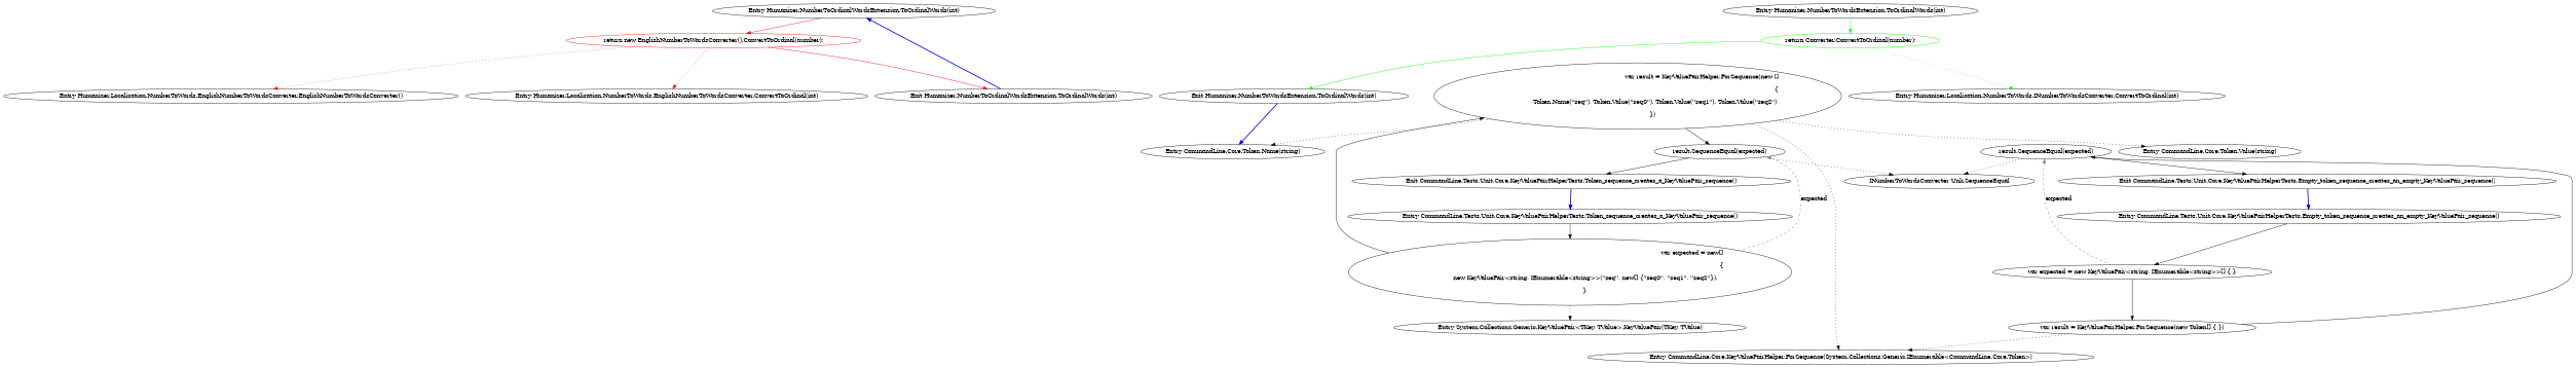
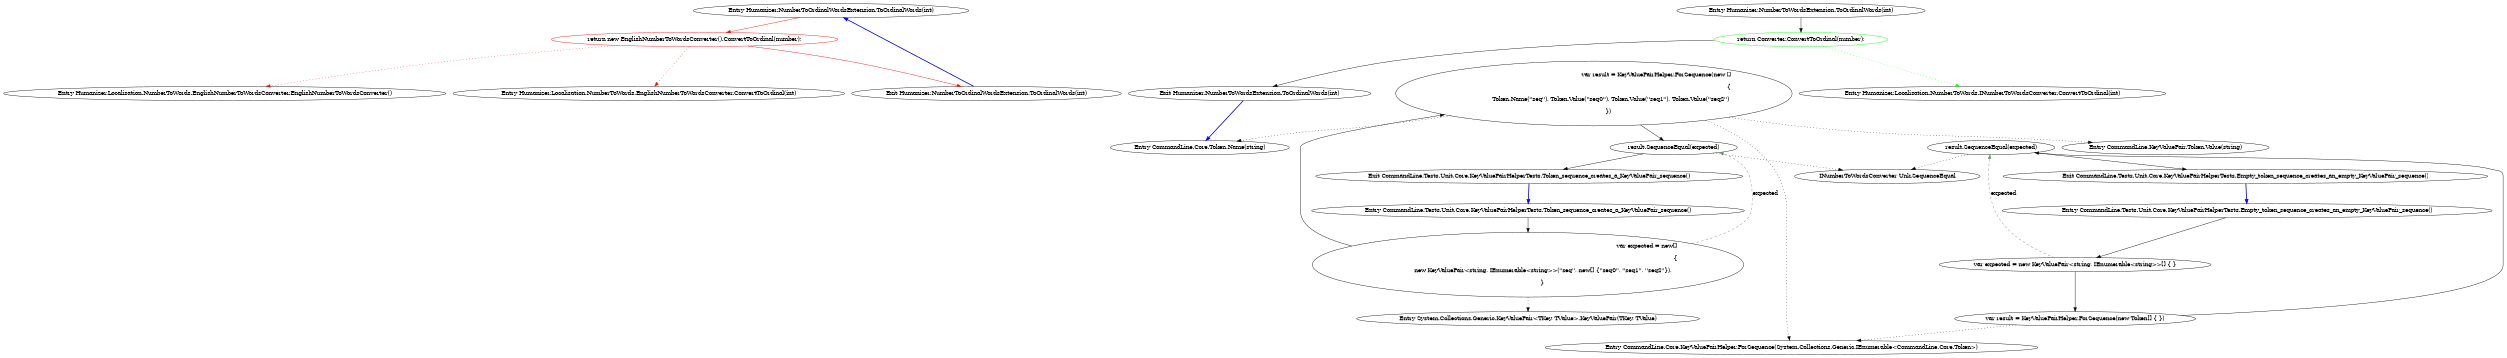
  digraph {
    node [cluster="CommandLine.Tests.Unit.Core.KeyValuePairHelperTests.Token_sequence_creates_a_KeyValuePair_sequence()" span="16-16" file="NumberToWordsExtension.cs"]
    edge [style=solid]
    n1 [cluster="Humanizer.NumberToOrdinalWordsExtension.ToOrdinalWords(int)" label="Entry Humanizer.NumberToOrdinalWordsExtension.ToOrdinalWords(int)" span="14-14" file=""]
    n2 [cluster="Humanizer.NumberToOrdinalWordsExtension.ToOrdinalWords(int)" color=red community=0 label="return new EnglishNumberToWordsConverter().ConvertToOrdinal(number);" file=""]
    n3 [cluster="Humanizer.NumberToOrdinalWordsExtension.ToOrdinalWords(int)" label="Exit Humanizer.NumberToOrdinalWordsExtension.ToOrdinalWords(int)" span="14-14" file=""]
    n4 [cluster="Humanizer.Localisation.NumberToWords.EnglishNumberToWordsConverter.EnglishNumberToWordsConverter()" label="Entry Humanizer.Localisation.NumberToWords.EnglishNumberToWordsConverter.EnglishNumberToWordsConverter()" span="5-5" file=""]
    n5 [cluster="Humanizer.Localisation.NumberToWords.EnglishNumberToWordsConverter.ConvertToOrdinal(int)" label="Entry Humanizer.Localisation.NumberToWords.EnglishNumberToWordsConverter.ConvertToOrdinal(int)" span="76-76" file=""]
    n6 [cluster="Humanizer.NumberToWordsExtension.ToOrdinalWords(int)" label="Entry Humanizer.NumberToWordsExtension.ToOrdinalWords(int)" span="35-35"]
    n7 [cluster="Humanizer.NumberToWordsExtension.ToOrdinalWords(int)" color=green community=0 label="return Converter.ConvertToOrdinal(number);" span="37-37"]
    n8 [cluster="Humanizer.NumberToWordsExtension.ToOrdinalWords(int)" label="Exit Humanizer.NumberToWordsExtension.ToOrdinalWords(int)" span="35-35"]
    n9 [cluster="Humanizer.Localisation.NumberToWords.INumberToWordsConverter.ConvertToOrdinal(int)" label="Entry Humanizer.Localisation.NumberToWords.INumberToWordsConverter.ConvertToOrdinal(int)" span="19-19"]
    n10 [cluster="CommandLine.Core.Token.Name(string)" label="Entry CommandLine.Core.Token.Name(string)" span="19-19"]
    n11 [cluster="Unk.SequenceEqual" label="INumberToWordsConverter Unk.SequenceEqual" span=""]
    n12 [label="Entry CommandLine.Tests.Unit.Core.KeyValuePairHelperTests.Token_sequence_creates_a_KeyValuePair_sequence()" span="26-26"]
    n13 [label="var expected = new[]\r\n                {\r\n                    new KeyValuePair<string, IEnumerable<string>>(''seq'', new[] {''seq0'', ''seq1'', ''seq2''}),   \r\n                }" span="28-31"]
    n14 [label="var result = KeyValuePairHelper.ForSequence(new []\r\n                {\r\n                    Token.Name(''seq''), Token.Value(''seq0''), Token.Value(''seq1''), Token.Value(''seq2'') \r\n                })" span="33-36"]
    n15 [label="result.SequenceEqual(expected)" span="38-38"]
    n16 [cluster="System.Collections.Generic.KeyValuePair<TKey, TValue>.KeyValuePair(TKey, TValue)" label="Entry System.Collections.Generic.KeyValuePair<TKey, TValue>.KeyValuePair(TKey, TValue)" span="0-0"]
    n17 [cluster="CommandLine.Core.KeyValuePairHelper.ForSequence(System.Collections.Generic.IEnumerable<CommandLine.Core.Token>)" label="Entry CommandLine.Core.KeyValuePairHelper.ForSequence(System.Collections.Generic.IEnumerable<CommandLine.Core.Token>)" span="22-22"]
-   n18 [cluster="CommandLine.Core.Token.Value(string)" label="Entry CommandLine.Core.Token.Value(string)" span="24-24"]
+   n18 [cluster="CommandLine.Core.Token.Value(string)" label="Entry CommandLine.KeyValuePair.Token.Value(string)" span="24-24"]
    n19 [label="Exit CommandLine.Tests.Unit.Core.KeyValuePairHelperTests.Token_sequence_creates_a_KeyValuePair_sequence()" span="26-26"]
    n20 [cluster="CommandLine.Tests.Unit.Core.KeyValuePairHelperTests.Empty_token_sequence_creates_an_empty_KeyValuePair_sequence()" label="Entry CommandLine.Tests.Unit.Core.KeyValuePairHelperTests.Empty_token_sequence_creates_an_empty_KeyValuePair_sequence()"]
    n21 [cluster="CommandLine.Tests.Unit.Core.KeyValuePairHelperTests.Empty_token_sequence_creates_an_empty_KeyValuePair_sequence()" label="var expected = new KeyValuePair<string, IEnumerable<string>>[] { }" span="18-18"]
    n22 [cluster="CommandLine.Tests.Unit.Core.KeyValuePairHelperTests.Empty_token_sequence_creates_an_empty_KeyValuePair_sequence()" label="var result = KeyValuePairHelper.ForSequence(new Token[] { })" span="20-20"]
    n23 [cluster="CommandLine.Tests.Unit.Core.KeyValuePairHelperTests.Empty_token_sequence_creates_an_empty_KeyValuePair_sequence()" label="result.SequenceEqual(expected)" span="22-22"]
    n24 [cluster="CommandLine.Tests.Unit.Core.KeyValuePairHelperTests.Empty_token_sequence_creates_an_empty_KeyValuePair_sequence()" label="Exit CommandLine.Tests.Unit.Core.KeyValuePairHelperTests.Empty_token_sequence_creates_an_empty_KeyValuePair_sequence()"]
    n1 -> n2 [color=red]
    n2 -> n3 [color=red]
    n2 -> n4 [color=red style=dotted]
    n2 -> n5 [color=red style=dotted]
    n3 -> n1 [color=blue style=bold]
-   n6 -> n7 [color=green]
-   n7 -> n8 [color=green]
+   n6 -> n7 [color=black]
+   n7 -> n8 [color=black]
    n7 -> n9 [color=green style=dotted]
    n8 -> n10 [color=blue style=bold]
    n12 -> n13
    n13 -> n14
    n13 -> n15 [color=darkseagreen4 label=expected style=dashed]
    n13 -> n16 [style=dotted]
    n14 -> n10 [style=dotted]
    n14 -> n15
    n14 -> n17 [style=dotted]
    n14 -> n18 [style=dotted]
    n15 -> n11 [style=dotted]
    n15 -> n19
    n19 -> n12 [color=blue style=bold]
    n20 -> n21
    n21 -> n22
    n21 -> n23 [color=darkseagreen4 label=expected style=dashed]
    n22 -> n17 [style=dotted]
    n22 -> n23
    n23 -> n11 [style=dotted]
    n23 -> n24
    n24 -> n20 [color=blue style=bold]
  }
